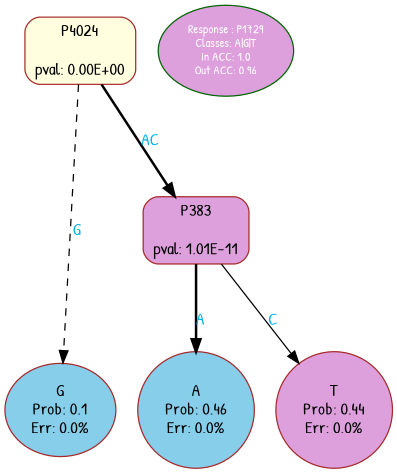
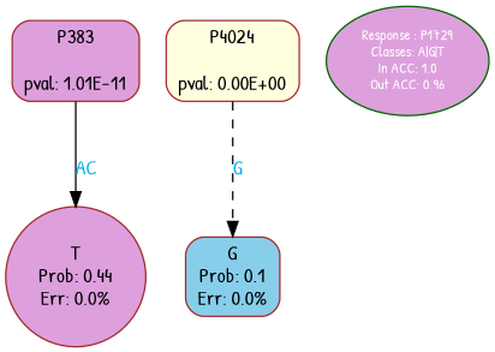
  digraph {
    fontname="Patrick Hand"
    ranksep=equally
    splines=polylines
    node [color=brown fillcolor=plum fontname="Patrick Hand" shape=circle style="filled, rounded"]
    edge [fontcolor=deepskyblue2 fontname="Patrick Hand" style=bold]
-   n1 [fillcolor=skyblue label="A\nProb: 0.46\nErr: 0.0%"]
    n2 [label="T\nProb: 0.44\nErr: 0.0%"]
-   n3 [fillcolor=skyblue label="G\nProb: 0.1\nErr: 0.0%" shape=ellipse]
+   n3 [fillcolor=skyblue label="G\nProb: 0.1\nErr: 0.0%" shape=box]
    n4 [align=left color=darkgreen fontcolor=white fontsize=10 label="Response : P1729\nClasses: A|G|T\nIn ACC: 1.0\nOut ACC: 0.96\n" shape=ellipse style=filled]
    n5 [fillcolor=lightyellow label="P4024\n\npval: 0.00E+00" shape=box]
    n6 [label="P383\n\npval: 1.01E-11" shape=box]
    subgraph sub_1 {
      rank=same
-     n1
      n2
      n3
    }
    subgraph sub_2 {
      rank=same
      n4
      n5
    }
    n5 -> n3 [label=G style=dashed]
-   n5 -> n6 [label=AC]
-   n6 -> n1 [label=A]
-   n6 -> n2 [label=C style=solid]
+   n6 -> n2 [label=AC style=solid]
  }
